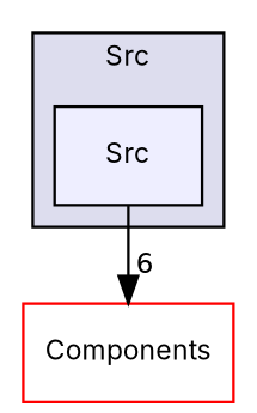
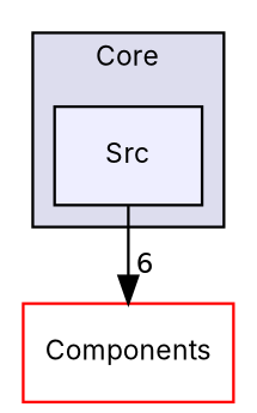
  digraph {
    compound=true
    fontname=Inter
    node [fontname=Inter fontsize=10 shape=box style=filled]
    n1 [fillcolor="#eeeeff" label=Src pencolor=black]
    n2 [color=red fillcolor=white label=Components]
    subgraph cluster_1 {
      bgcolor="#ddddee"
      fontsize=10
-     label=Src
+     label=Core
      pencolor=black
      n1
    }
    n1 -> n2 [headlabel=6 labeldistance=1.5 labelfontname=Helvetica labelfontsize=10 fontname=Inter]
  }
